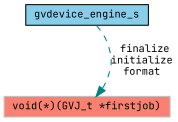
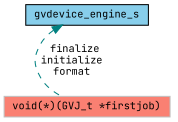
  digraph {
    fontname="JetBrains Mono"
    node [fontname="JetBrains Mono" fontsize=10 shape=record style=filled]
    n1 [color=black fillcolor=skyblue fontcolor=black height=0.2 label=gvdevice_engine_s width=0.4]
    n2 [color=grey75 height=0.2 label="void(*)(GVJ_t *firstjob)" width=0.4 fillcolor=salmon]
-   n2 -> n1 [color=teal dir=back fontname="JetBrains Mono" fontsize=10 label=" finalize\ninitialize\nformat" labelfontname=Helvetica labelfontsize=10 style=dashed]
+   n1 -> n2 [color=teal dir=back fontname="JetBrains Mono" fontsize=10 label=" finalize\ninitialize\nformat" labelfontname=Helvetica labelfontsize=10 style=dashed]
  }
